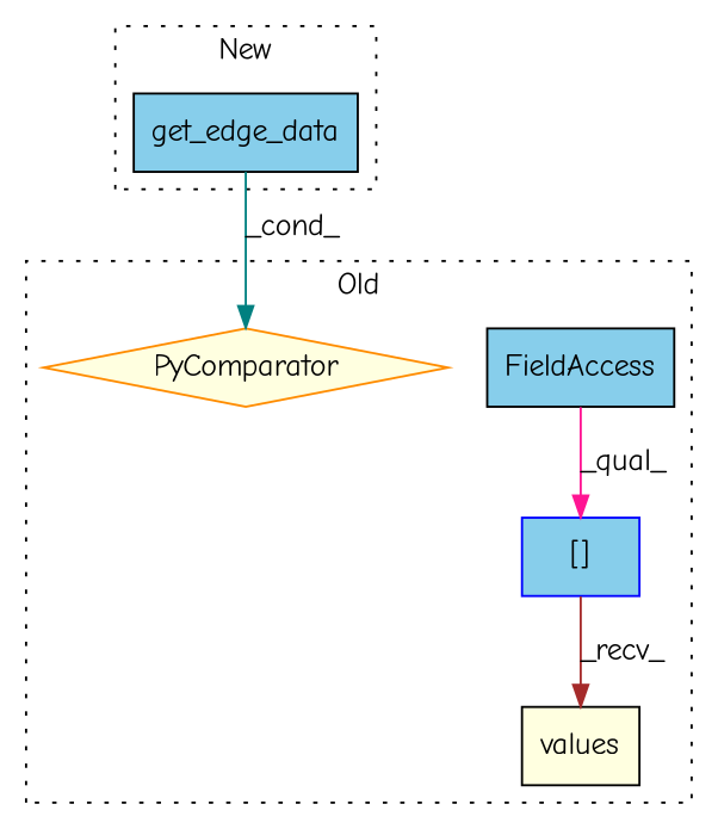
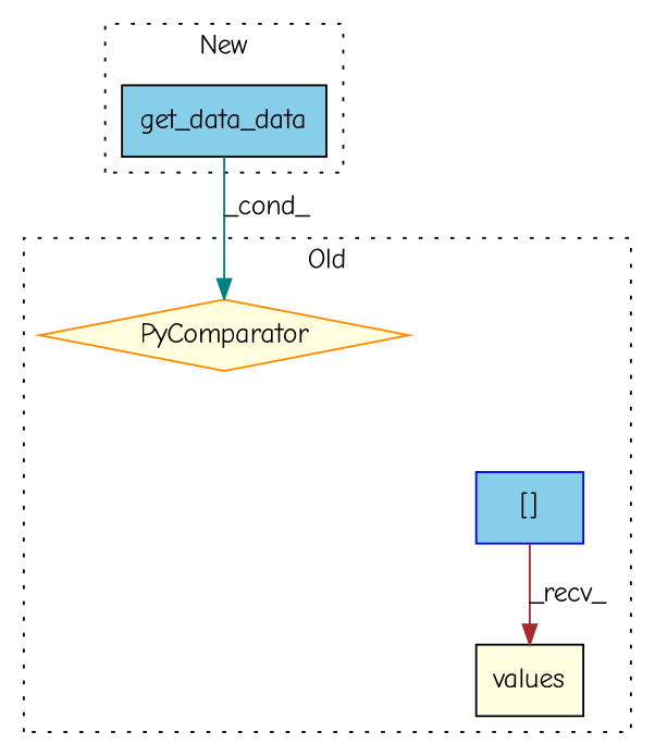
  digraph {
    fontname="Comic Neue"
    node [a=32 color=black fillcolor=skyblue fontname="Comic Neue" shape=box style=filled]
    edge [fontname="Comic Neue"]
    n1 [a=2 color=blue l="13,1" label="[]" s="18571,18588"]
-   n2 [a=22 l=12 label=FieldAccess s=18571]
    n3 [fillcolor=lightyellow l=8 label=values s=18590]
    n4 [a=113 color=darkorange fillcolor=lightyellow l=46 label=PyComparator s=18561 shape=diamond]
-   n5 [l="14,1" label=get_edge_data s="18354,18381"]
+   n5 [l="14,1" label=get_data_data s="18354,18381"]
    subgraph cluster_1 {
      label=Old
      style=dotted
      n1
-     n2
      n3
      n4
    }
    subgraph cluster_2 {
      label=New
      style=dotted
      n5
    }
    n1 -> n3 [color=brown label=_recv_]
-   n2 -> n1 [color=deeppink label=_qual_]
    n5 -> n4 [color=teal label=_cond_]
  }
